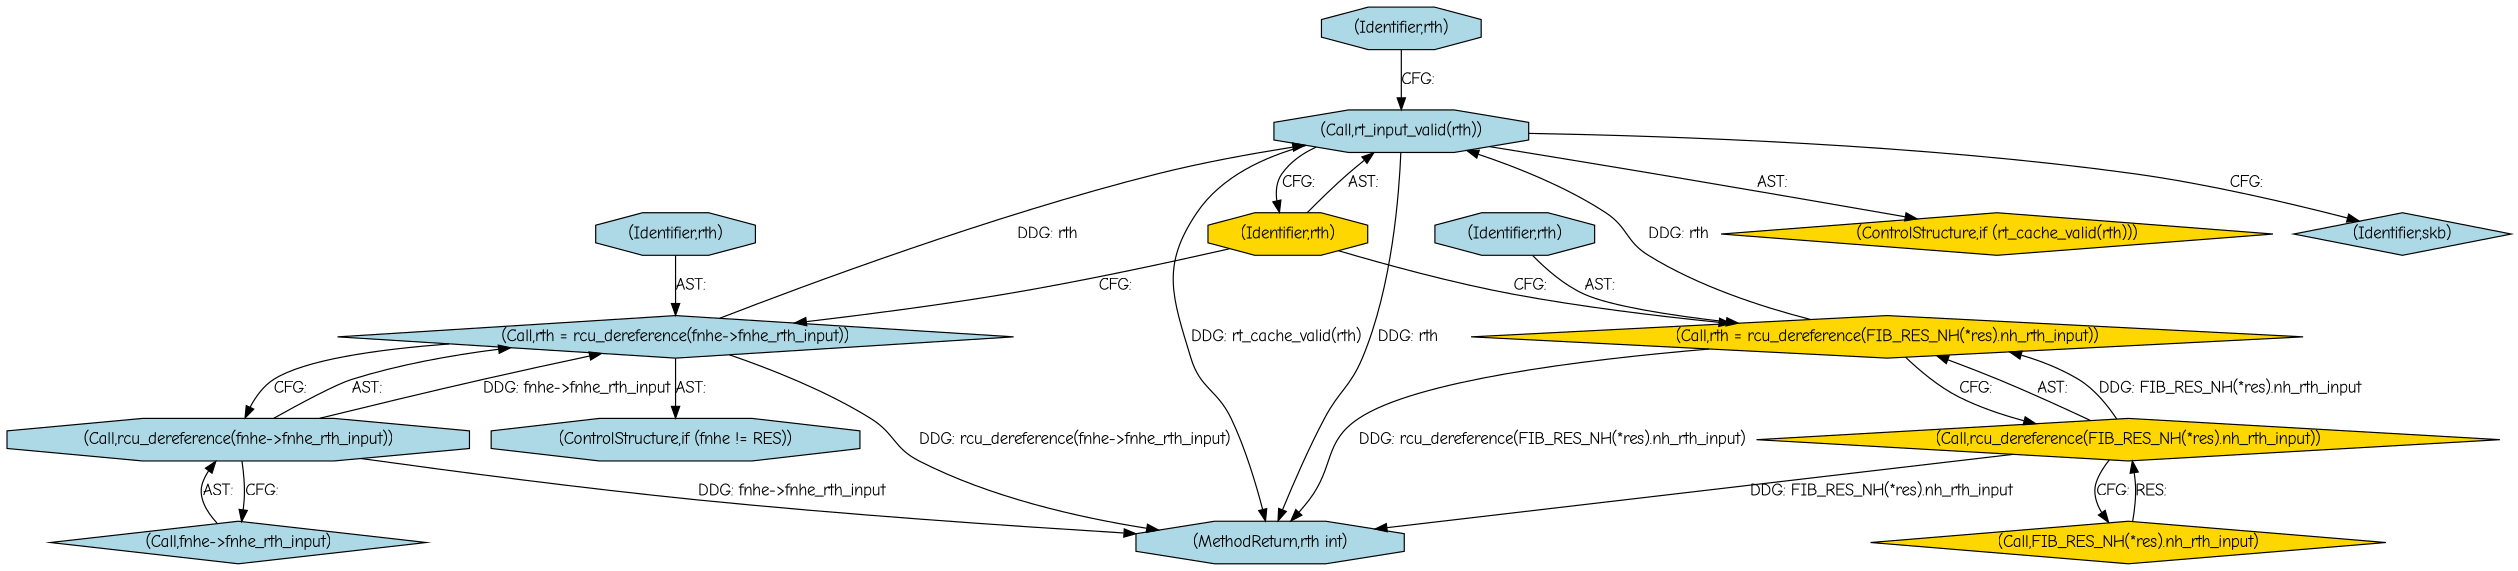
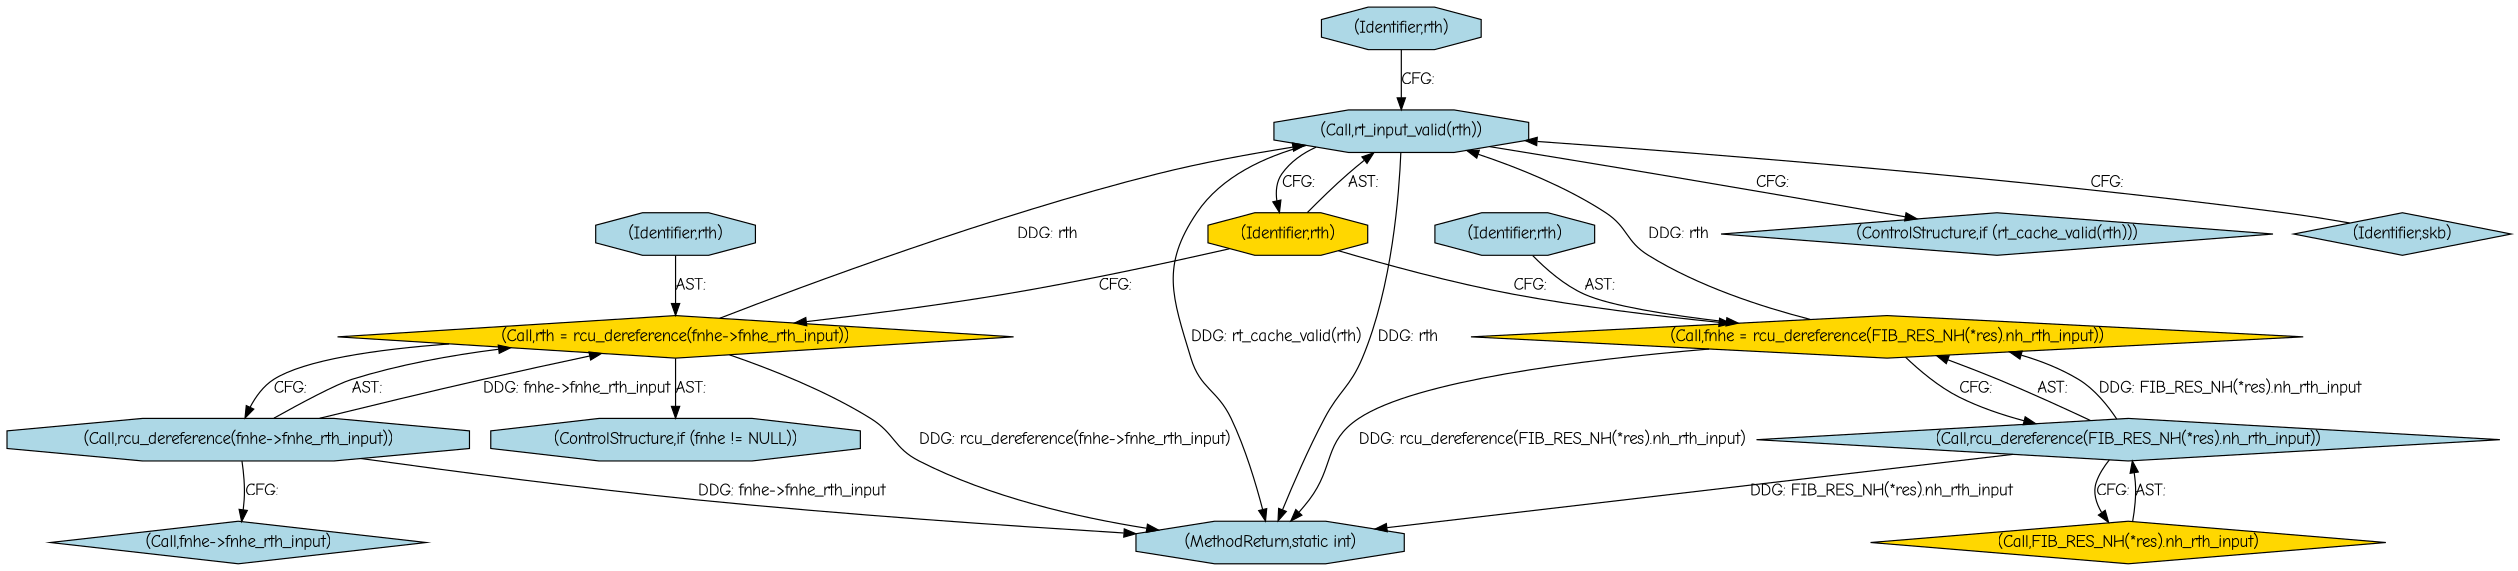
  digraph {
    fontname="Comic Neue"
    node [fillcolor=lightblue fontname="Comic Neue" shape=octagon style=filled]
    edge [fontname="Comic Neue"]
    n1 [label="(Call,rt_input_valid(rth))"]
    n2 [fillcolor=gold label="(Identifier,rth)"]
-   n3 [fillcolor=gold label="(ControlStructure,if (rt_cache_valid(rth)))" shape=diamond]
-   n4 [label="(MethodReturn,rth int)"]
-   n5 [label="(Call,rth = rcu_dereference(fnhe->fnhe_rth_input))" shape=diamond]
-   n6 [fillcolor=gold label="(Call,rth = rcu_dereference(FIB_RES_NH(*res).nh_rth_input))" shape=diamond]
+   n3 [label="(ControlStructure,if (rt_cache_valid(rth)))" shape=diamond]
+   n4 [label="(MethodReturn,static int)"]
+   n5 [fillcolor=gold label="(Call,rth = rcu_dereference(fnhe->fnhe_rth_input))" shape=diamond]
+   n6 [fillcolor=gold label="(Call,fnhe = rcu_dereference(FIB_RES_NH(*res).nh_rth_input))" shape=diamond]
    n7 [label="(Call,rcu_dereference(fnhe->fnhe_rth_input))"]
-   n8 [label="(ControlStructure,if (fnhe != RES))"]
+   n8 [label="(ControlStructure,if (fnhe != NULL))"]
    n9 [label="(Call,fnhe->fnhe_rth_input)" shape=diamond]
-   n10 [fillcolor=gold label="(Call,rcu_dereference(FIB_RES_NH(*res).nh_rth_input))" shape=diamond]
+   n10 [label="(Call,rcu_dereference(FIB_RES_NH(*res).nh_rth_input))" shape=diamond]
    n11 [fillcolor=gold label="(Call,FIB_RES_NH(*res).nh_rth_input)" shape=diamond]
    n12 [label="(Identifier,rth)"]
    n13 [label="(Identifier,rth)"]
    n14 [label="(Identifier,rth)"]
    n15 [label="(Identifier,skb)" shape=diamond]
    n1 -> n2 [label="CFG: "]
-   n1 -> n3 [label="AST: "]
+   n1 -> n3 [label="CFG: "]
    n1 -> n4 [label="DDG: rt_cache_valid(rth)"]
    n1 -> n4 [label="DDG: rth"]
    n2 -> n1 [label="AST: "]
    n2 -> n5 [label="CFG: "]
    n2 -> n6 [label="CFG: "]
    n5 -> n1 [label="DDG: rth"]
    n5 -> n4 [label="DDG: rcu_dereference(fnhe->fnhe_rth_input)"]
    n5 -> n7 [label="CFG: "]
    n5 -> n8 [label="AST: "]
    n6 -> n1 [label="DDG: rth"]
    n6 -> n4 [label="DDG: rcu_dereference(FIB_RES_NH(*res).nh_rth_input)"]
    n6 -> n10 [label="CFG: "]
    n7 -> n4 [label="DDG: fnhe->fnhe_rth_input"]
    n7 -> n5 [label="AST: "]
    n7 -> n5 [label="DDG: fnhe->fnhe_rth_input"]
    n7 -> n9 [label="CFG: "]
-   n9 -> n7 [label="AST: "]
    n10 -> n4 [label="DDG: FIB_RES_NH(*res).nh_rth_input"]
    n10 -> n6 [label="AST: "]
    n10 -> n6 [label="DDG: FIB_RES_NH(*res).nh_rth_input"]
    n10 -> n11 [label="CFG: "]
-   n11 -> n10 [label="RES: "]
+   n11 -> n10 [label="AST: "]
    n12 -> n1 [label="CFG: "]
    n13 -> n5 [label="AST: "]
    n14 -> n6 [label="AST: "]
-   n1 -> n15 [label="CFG: "]
+   n15 -> n1 [label="CFG: "]
  }
